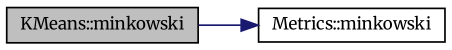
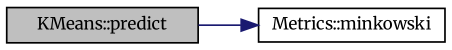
  digraph {
    rankdir=LR
    fontname=Merriweather
    node [color=black fontname=Merriweather fontsize=10 shape=record]
-   n1 [fillcolor=grey75 fontcolor=black height=0.2 label="KMeans::minkowski" style=filled width=0.4]
+   n1 [fillcolor=grey75 fontcolor=black height=0.2 label="KMeans::predict" style=filled width=0.4]
    n2 [height=0.2 label="Metrics::minkowski" width=0.4]
    n1 -> n2 [color=midnightblue fontname=Merriweather fontsize=10 labelfontname=Helvetica labelfontsize=10 style=solid]
  }
